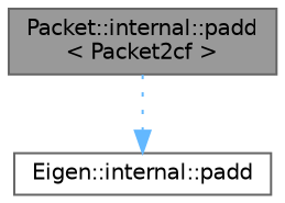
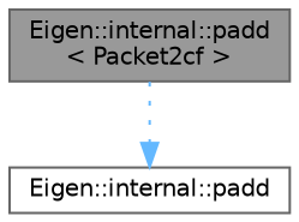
  digraph {
    rankdir=TB
    node [fontname=Helvetica fontsize=10 shape=box style=filled]
-   n1 [color=gray40 fillcolor=grey60 fontcolor=black height=0.2 label="Packet::internal::padd\l\< Packet2cf \>" width=0.4]
+   n1 [color=gray40 fillcolor=grey60 fontcolor=black height=0.2 label="Eigen::internal::padd\l\< Packet2cf \>" width=0.4]
    n2 [color=grey40 fillcolor=white height=0.2 label="Eigen::internal::padd" width=0.4]
    n1 -> n2 [color=steelblue1 fontname=Helvetica fontsize=10 labelfontname=Helvetica labelfontsize=10 style=dotted]
  }
